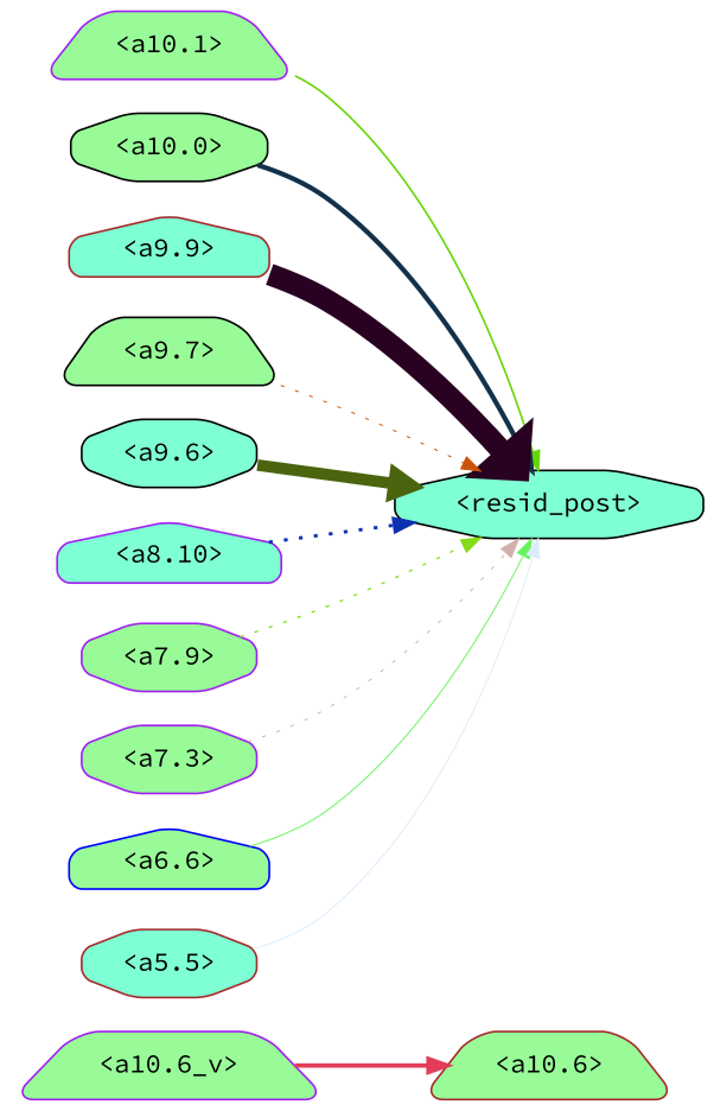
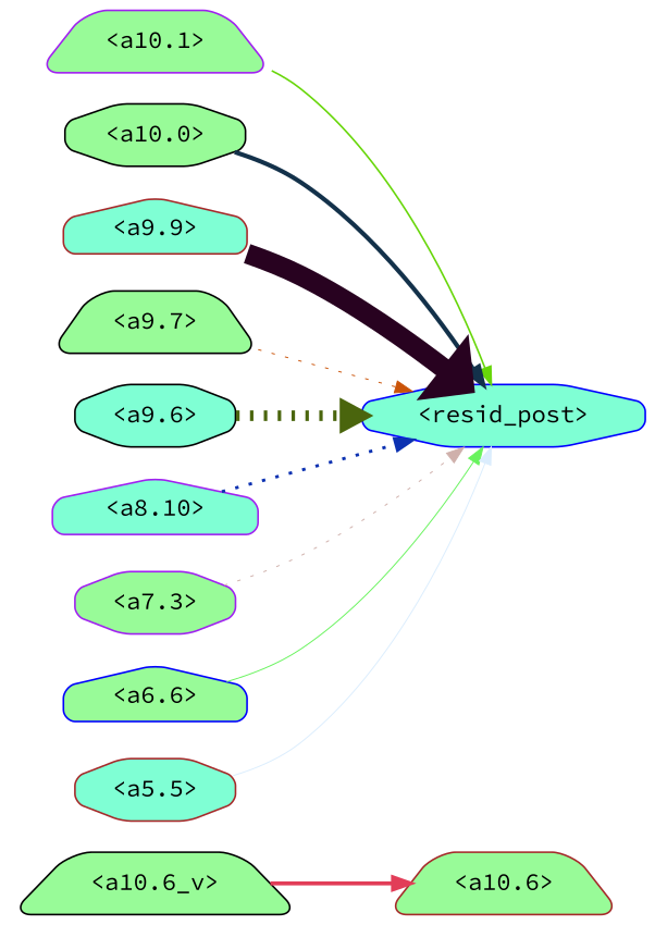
  strict digraph {
    fontname="Source Code Pro"
    rankdir=LR
    splines=true
    node [color=purple fillcolor=palegreen fontname="Source Code Pro" shape=octagon style="filled, rounded"]
    edge [fontname="Source Code Pro" penwidth=0.6 style=solid]
    "<a10.6>" [color=brown shape=trapezium]
-   "<resid_post>" [color=black fillcolor=aquamarine]
+   "<resid_post>" [color=blue fillcolor=aquamarine]
    "<a10.1>" [shape=trapezium]
    "<a10.0>" [color=black]
    "<a9.9>" [color=brown fillcolor=aquamarine shape=house]
    "<a9.7>" [color=black shape=trapezium]
    "<a9.6>" [color=black fillcolor=aquamarine]
    "<a8.10>" [fillcolor=aquamarine shape=house]
-   "<a7.9>"
    "<a7.3>"
    "<a6.6>" [color=blue shape=house]
    "<a5.5>" [color=brown fillcolor=aquamarine]
-   "<a10.6_v>" [shape=trapezium]
+   "<a10.6_v>" [color=black shape=trapezium]
    "<a10.1>" -> "<resid_post>" [color="#67d609" penwidth=1.0084514617919922]
    "<a10.0>" -> "<resid_post>" [color="#13314a" penwidth=2.5814952850341797]
    "<a9.9>" -> "<resid_post>" [color="#280220" penwidth=11.610888481140137]
    "<a9.7>" -> "<resid_post>" [color="#ca5308" style=dotted]
-   "<a9.6>" -> "<resid_post>" [color="#4a650d" penwidth=6.121421813964844]
+   "<a9.6>" -> "<resid_post>" [color="#4a650d" penwidth=6.121421813964844 style=dotted]
    "<a8.10>" -> "<resid_post>" [color="#0b31b1" penwidth=1.7841739654541016 style=dotted]
-   "<a7.9>" -> "<resid_post>" [color="#83dc18" penwidth=0.8109169006347656 style=dotted]
    "<a7.3>" -> "<resid_post>" [color="#cfb0ab" style=dotted]
    "<a6.6>" -> "<resid_post>" [color="#68f35d"]
    "<a5.5>" -> "<resid_post>" [color="#dbedfd" style=""]
    "<a10.6_v>" -> "<a10.6>" [color="#e23d58" penwidth=2.290935516357422]
  }
